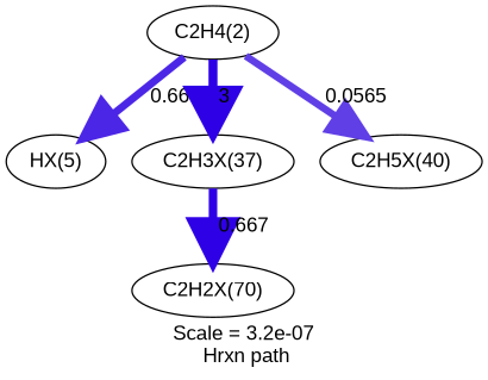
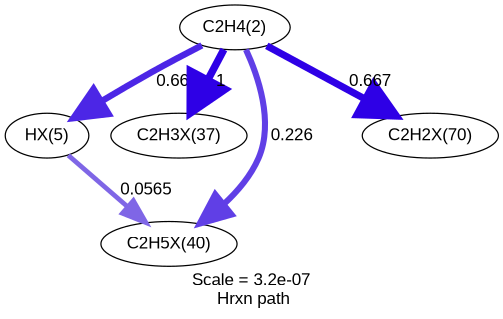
  digraph {
    fontname="Liberation Sans"
    label="Scale = 3.2e-07\l Hrxn path"
    node [fontname="Liberation Sans"]
    edge [fontname="Liberation Sans"]
    n1 [label="C2H4(2)"]
    n2 [label="HX(5)"]
    n3 [label="C2H3X(37)"]
    n4 [label="C2H5X(40)"]
    n5 [label="C2H2X(70)"]
    n1 -> n2 [arrowsize=2.59 color="0.7, 0.833, 0.9" label=" 0.667" style="setlinewidth(5.17)"]
-   n1 -> n3 [arrowsize=3 color="0.7, 1.5, 0.9" label=" 3" style="setlinewidth(6)"]
-   n1 -> n4 [arrowsize=2.44 color="0.7, 0.726, 0.9" label=" 0.0565" style="setlinewidth(4.88)"]
-   n3 -> n5 [arrowsize=2.85 color="0.7, 1.17, 0.9" label=" 0.667" style="setlinewidth(5.69)"]
+   n1 -> n3 [arrowsize=3 color="0.7, 1.5, 0.9" label=" 1" style="setlinewidth(6)"]
+   n1 -> n4 [arrowsize=2.44 color="0.7, 0.726, 0.9" label=" 0.226" style="setlinewidth(4.88)"]
+   n2 -> n4 [arrowsize=1.92 color="0.7, 0.556, 0.9" label=" 0.0565" style="setlinewidth(3.83)"]
+   n1 -> n5 [arrowsize=2.85 color="0.7, 1.17, 0.9" label=" 0.667" style="setlinewidth(5.69)"]
  }
